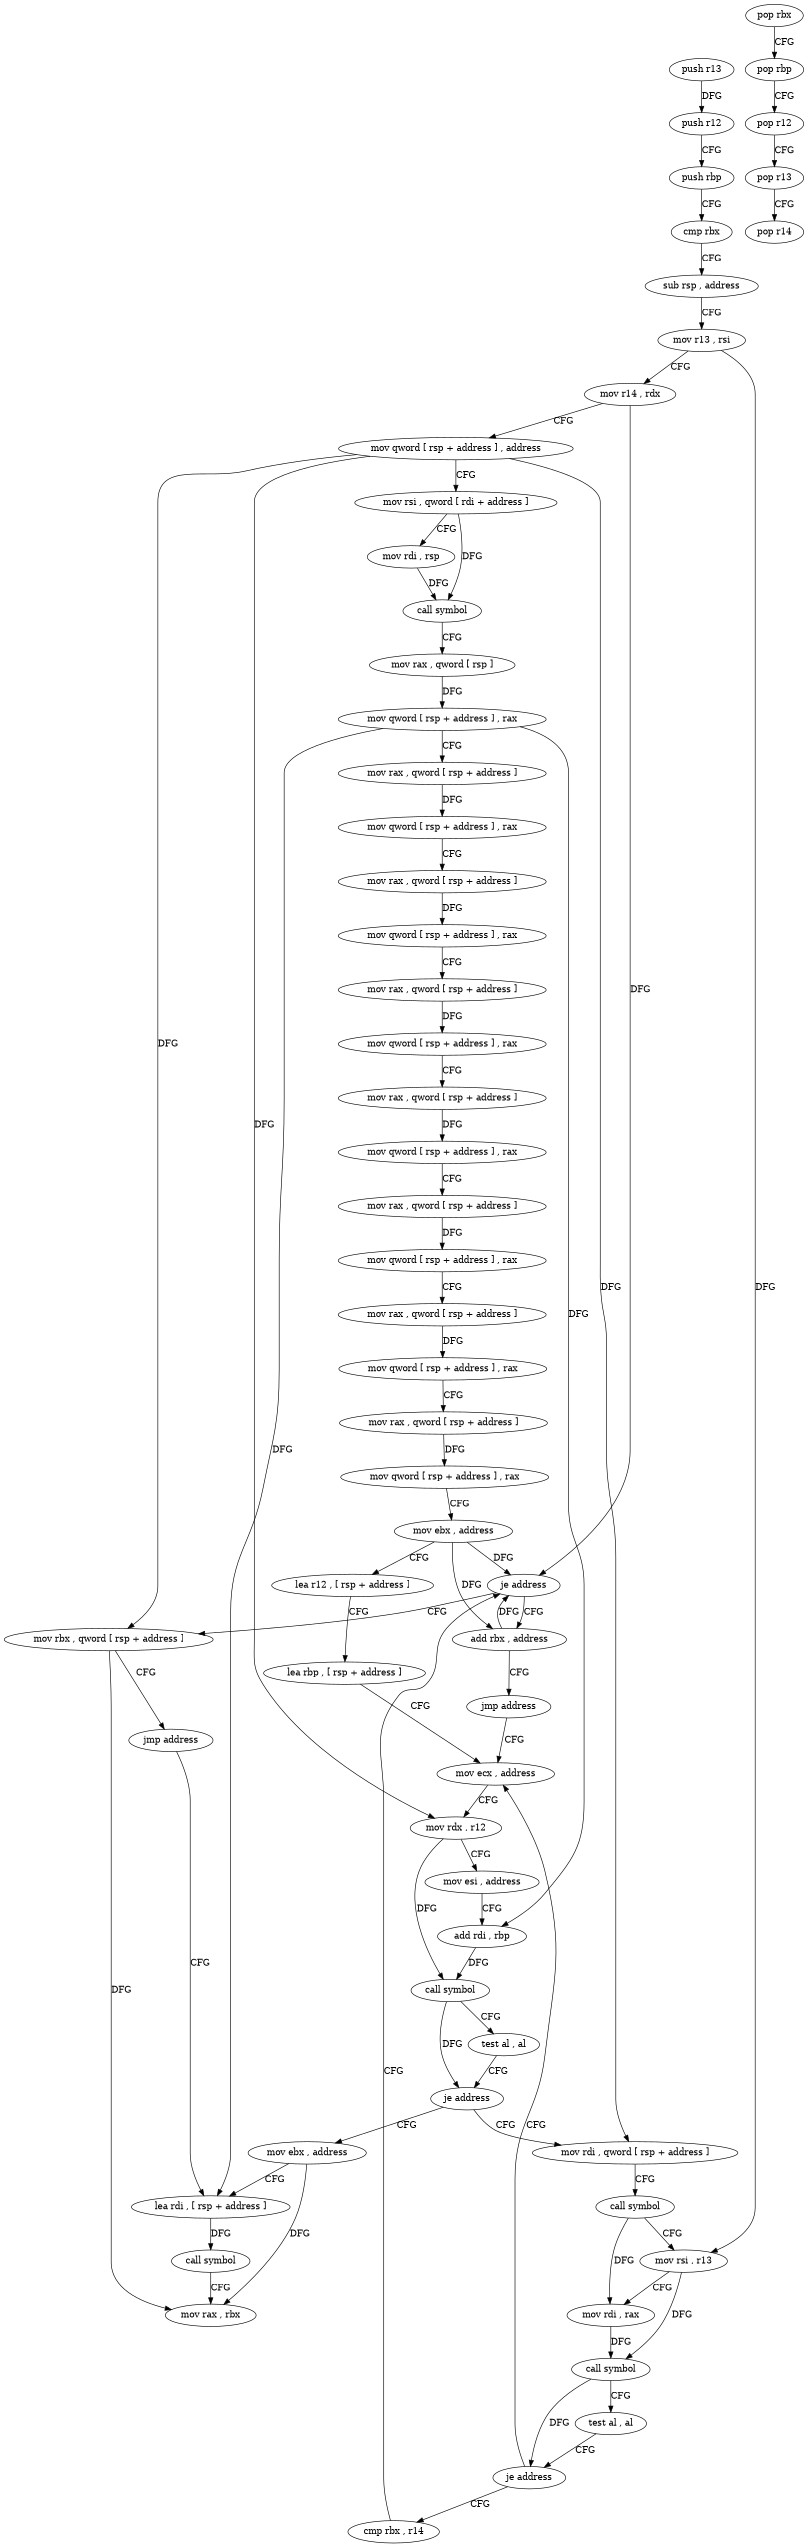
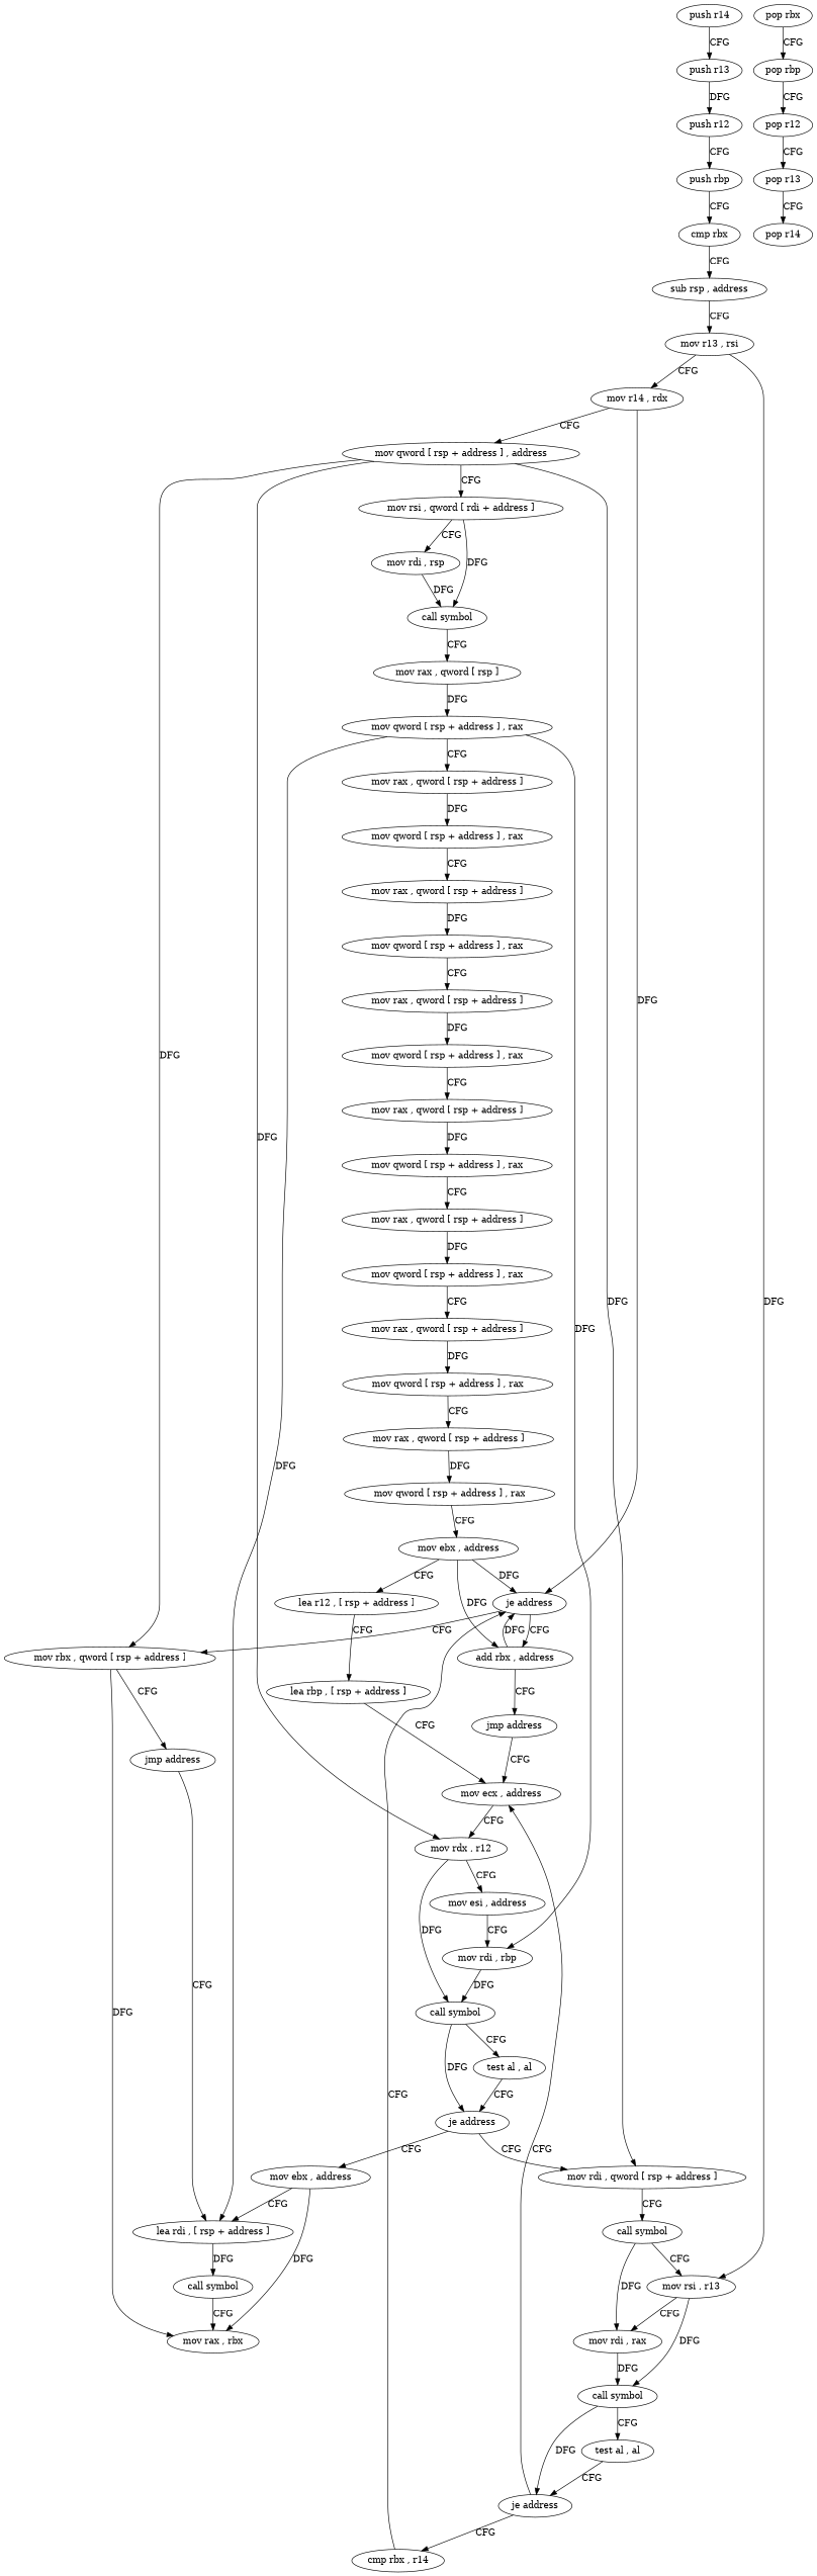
  digraph {
+   n1 [label="push r14"]
    n2 [label="push r13"]
    n3 [label="push r12"]
    n4 [label="push rbp"]
    n5 [label="cmp rbx"]
    n6 [label="sub rsp , address"]
    n7 [label="mov r13 , rsi"]
    n8 [label="mov r14 , rdx"]
    n9 [label="mov rsi , r13"]
    n10 [label="mov qword [ rsp + address ] , address"]
    n11 [label="je address"]
    n12 [label="mov rdi , rax"]
    n13 [label="call symbol"]
    n14 [label="mov rsi , qword [ rdi + address ]"]
    n15 [label="mov rdi , qword [ rsp + address ]"]
    n16 [label="mov rdx , r12"]
    n17 [label="mov rbx , qword [ rsp + address ]"]
    n18 [label="add rbx , address"]
    n19 [label="mov rdi , rsp"]
    n20 [label="call symbol"]
    n21 [label="call symbol"]
    n22 [label="mov esi , address"]
    n23 [label="call symbol"]
    n24 [label="mov rax , rbx"]
    n25 [label="jmp address"]
    n26 [label="mov rax , qword [ rsp ]"]
    n27 [label="mov qword [ rsp + address ] , rax"]
    n28 [label="mov rax , qword [ rsp + address ]"]
    n29 [label="lea rdi , [ rsp + address ]"]
-   n30 [label="add rdi , rbp"]
+   n30 [label="mov rdi , rbp"]
    n31 [label="mov qword [ rsp + address ] , rax"]
    n32 [label="call symbol"]
    n33 [label="mov rax , qword [ rsp + address ]"]
    n34 [label="mov qword [ rsp + address ] , rax"]
    n35 [label="mov rax , qword [ rsp + address ]"]
    n36 [label="mov qword [ rsp + address ] , rax"]
    n37 [label="mov rax , qword [ rsp + address ]"]
    n38 [label="mov qword [ rsp + address ] , rax"]
    n39 [label="mov rax , qword [ rsp + address ]"]
    n40 [label="mov qword [ rsp + address ] , rax"]
    n41 [label="mov rax , qword [ rsp + address ]"]
    n42 [label="mov qword [ rsp + address ] , rax"]
    n43 [label="mov rax , qword [ rsp + address ]"]
    n44 [label="mov qword [ rsp + address ] , rax"]
    n45 [label="mov ebx , address"]
    n46 [label="lea r12 , [ rsp + address ]"]
    n47 [label="lea rbp , [ rsp + address ]"]
    n48 [label="jmp address"]
    n49 [label="mov ecx , address"]
    n50 [label="mov ebx , address"]
    n51 [label="test al , al"]
    n52 [label="je address"]
    n53 [label="cmp rbx , r14"]
    n54 [label="test al , al"]
    n55 [label="je address"]
    n56 [label="pop rbx"]
    n57 [label="pop rbp"]
    n58 [label="pop r12"]
    n59 [label="pop r13"]
    n60 [label="pop r14"]
+   n1 -> n2 [label=CFG]
    n2 -> n3 [label=DFG]
    n3 -> n4 [label=CFG]
    n4 -> n5 [label=CFG]
    n5 -> n6 [label=CFG]
    n6 -> n7 [label=CFG]
    n7 -> n8 [label=CFG]
    n7 -> n9 [label=DFG]
    n8 -> n10 [label=CFG]
    n8 -> n11 [label=DFG]
    n9 -> n12 [label=CFG]
    n9 -> n13 [label=DFG]
    n10 -> n14 [label=CFG]
    n10 -> n15 [label=DFG]
    n10 -> n16 [label=DFG]
    n10 -> n17 [label=DFG]
    n11 -> n17 [label=CFG]
    n11 -> n18 [label=CFG]
    n12 -> n13 [label=DFG]
    n13 -> n51 [label=CFG]
    n13 -> n52 [label=DFG]
    n14 -> n19 [label=CFG]
    n14 -> n20 [label=DFG]
    n15 -> n21 [label=CFG]
    n16 -> n22 [label=CFG]
    n16 -> n23 [label=DFG]
    n17 -> n24 [label=DFG]
    n17 -> n25 [label=CFG]
    n18 -> n11 [label=DFG]
    n18 -> n48 [label=CFG]
    n19 -> n20 [label=DFG]
    n20 -> n26 [label=CFG]
    n21 -> n9 [label=CFG]
    n21 -> n12 [label=DFG]
    n22 -> n30 [label=CFG]
    n23 -> n54 [label=CFG]
    n23 -> n55 [label=DFG]
    n25 -> n29 [label=CFG]
    n26 -> n27 [label=DFG]
    n27 -> n28 [label=CFG]
    n27 -> n29 [label=DFG]
    n27 -> n30 [label=DFG]
    n28 -> n31 [label=DFG]
    n29 -> n32 [label=DFG]
    n30 -> n23 [label=DFG]
    n31 -> n33 [label=CFG]
    n32 -> n24 [label=CFG]
    n33 -> n34 [label=DFG]
    n34 -> n35 [label=CFG]
    n35 -> n36 [label=DFG]
    n36 -> n37 [label=CFG]
    n37 -> n38 [label=DFG]
    n38 -> n39 [label=CFG]
    n39 -> n40 [label=DFG]
    n40 -> n41 [label=CFG]
    n41 -> n42 [label=DFG]
    n42 -> n43 [label=CFG]
    n43 -> n44 [label=DFG]
    n44 -> n45 [label=CFG]
    n45 -> n11 [label=DFG]
    n45 -> n18 [label=DFG]
    n45 -> n46 [label=CFG]
    n46 -> n47 [label=CFG]
    n47 -> n49 [label=CFG]
    n48 -> n49 [label=CFG]
    n49 -> n16 [label=CFG]
    n50 -> n24 [label=DFG]
    n50 -> n29 [label=CFG]
    n51 -> n52 [label=CFG]
    n52 -> n49 [label=CFG]
    n52 -> n53 [label=CFG]
    n53 -> n11 [label=CFG]
    n54 -> n55 [label=CFG]
    n55 -> n15 [label=CFG]
    n55 -> n50 [label=CFG]
    n56 -> n57 [label=CFG]
    n57 -> n58 [label=CFG]
    n58 -> n59 [label=CFG]
    n59 -> n60 [label=CFG]
  }
